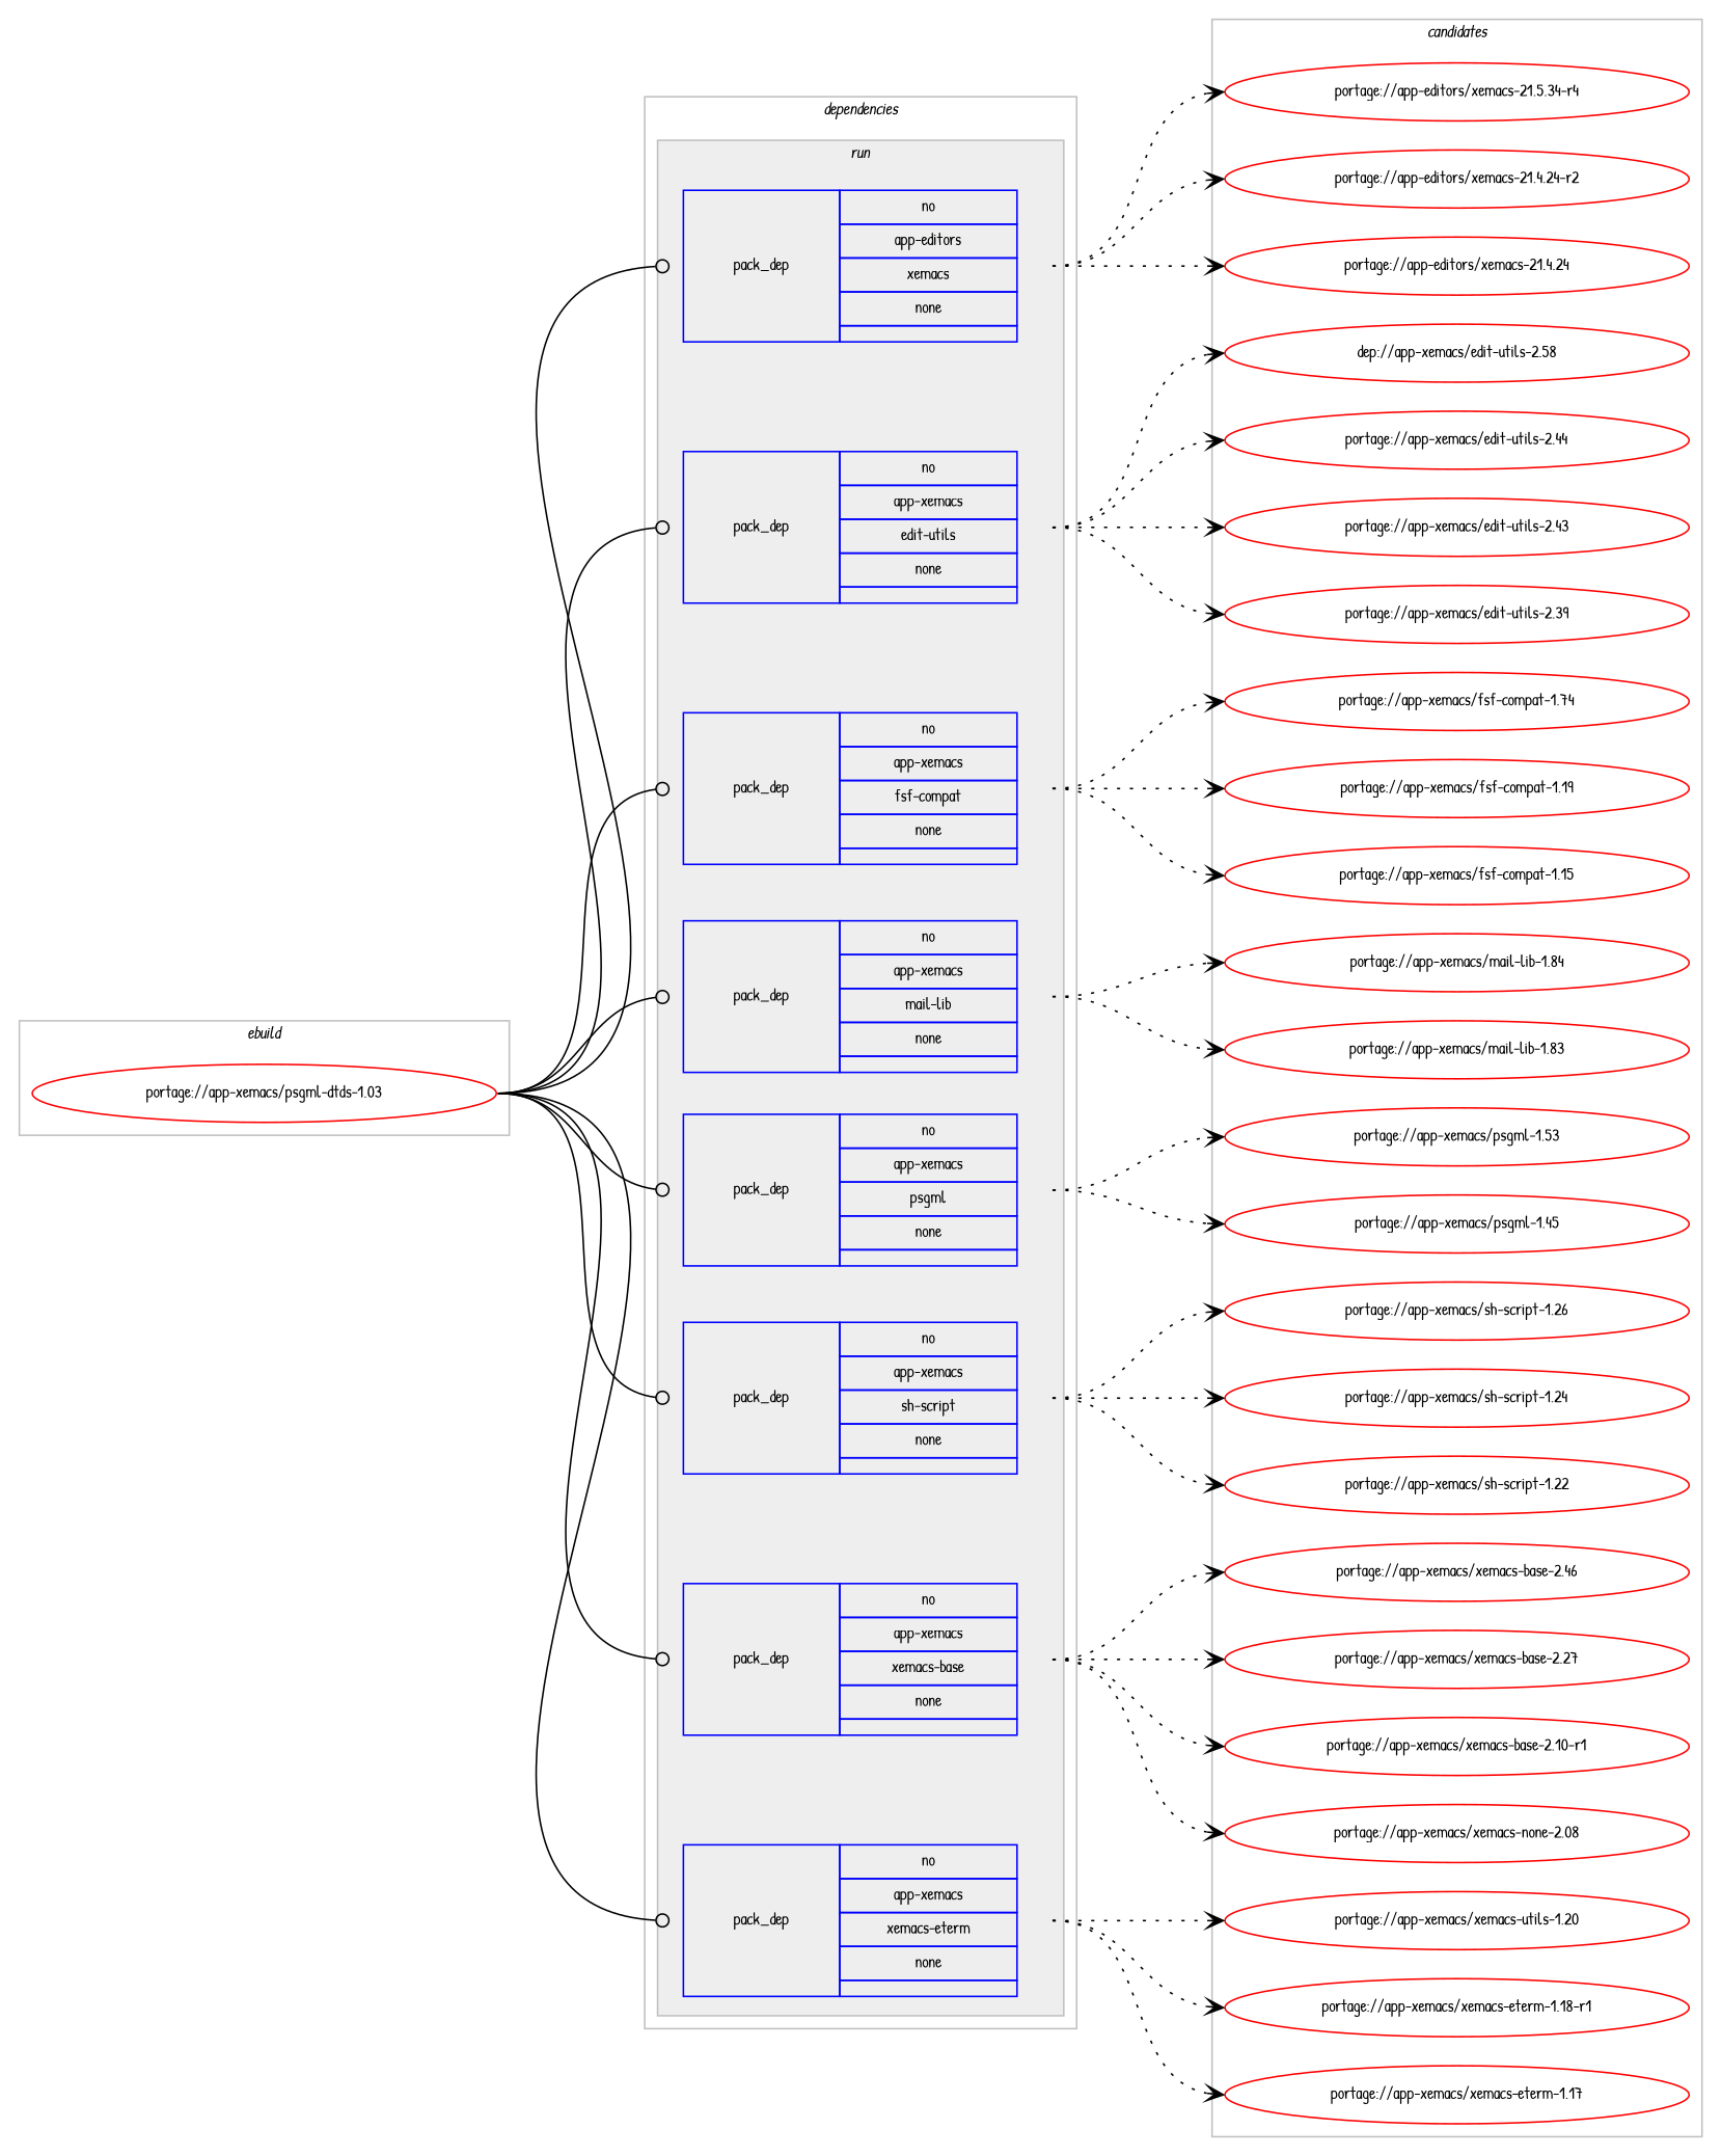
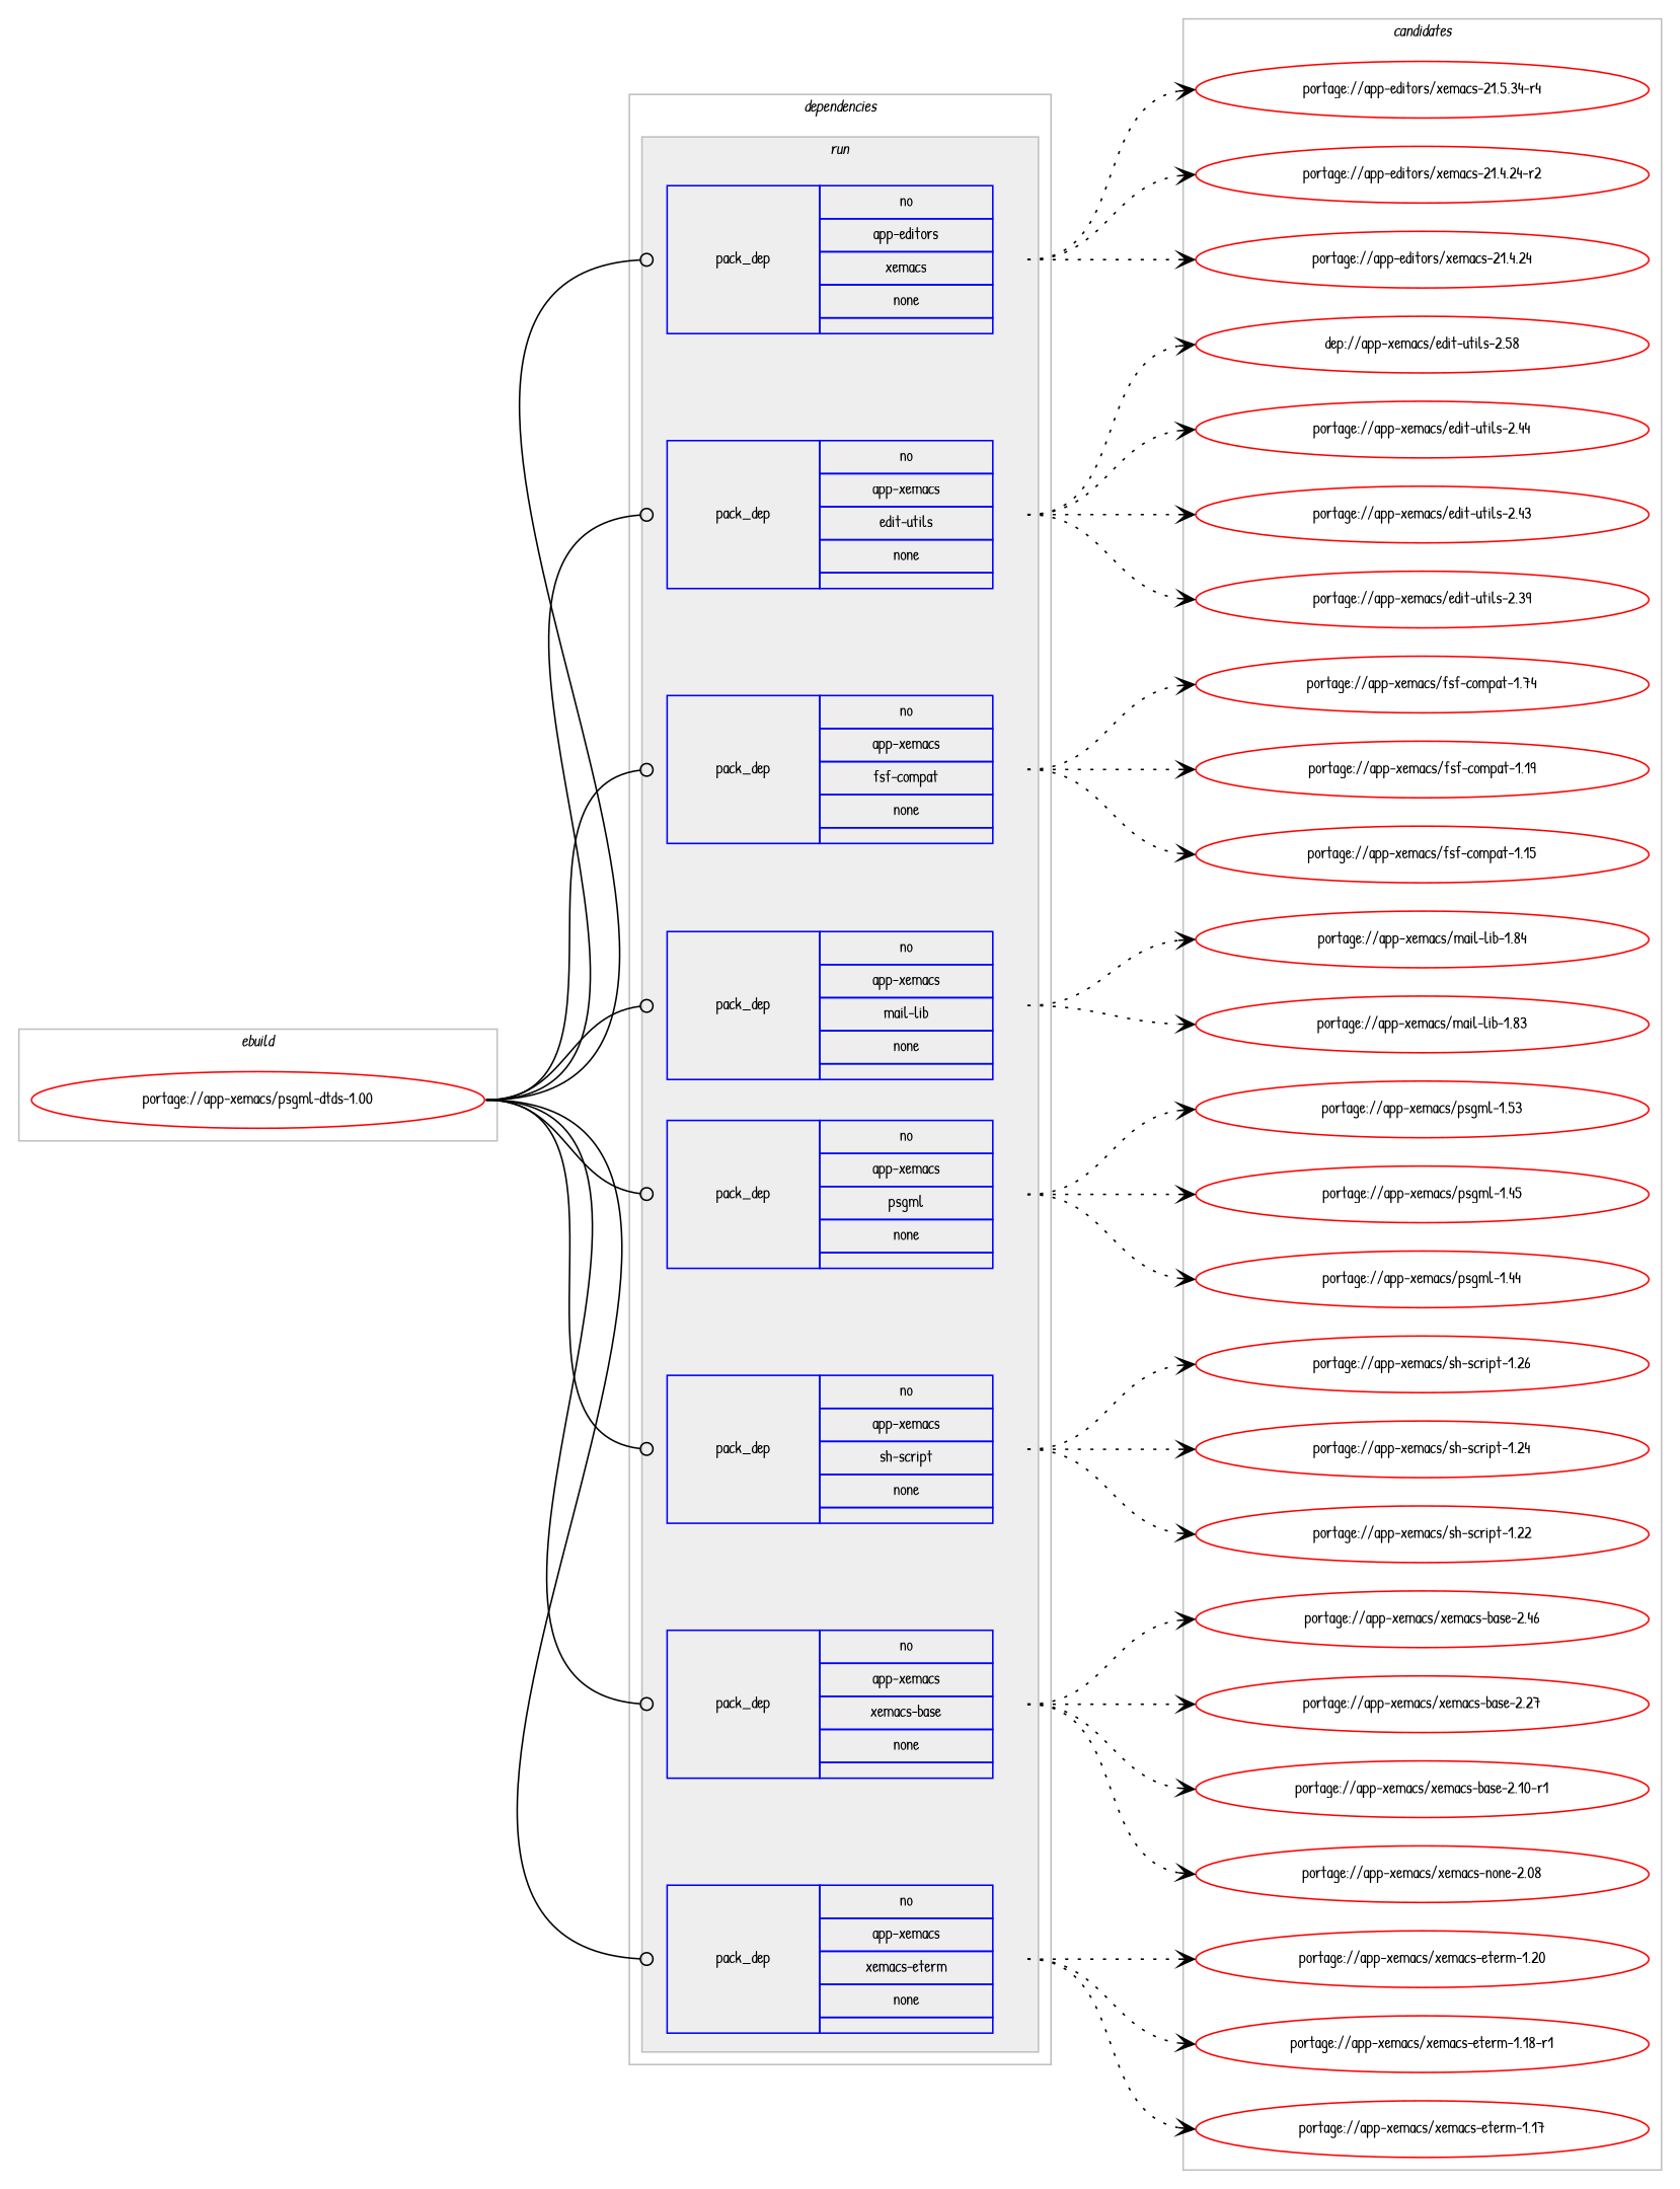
  digraph {
    compound=true
    concentrate=true
    fontname="Patrick Hand"
    fontsize=10
    newrank=true
    rankdir=LR
    ranksep=1.5
    node [color=red fontname="Patrick Hand" fontsize=10]
    edge [arrowhead=vee fontname="Patrick Hand" headport=w style=dotted tailport=e weight=100]
-   n1 [label="portage://app-xemacs/psgml-dtds-1.03" width=4]
+   n1 [label="portage://app-xemacs/psgml-dtds-1.00" width=4]
    n2 [color=blue label=<<TABLE BORDER="0" CELLBORDER="1" CELLSPACING="0" CELLPADDING="4" WIDTH="220"><TR><TD ROWSPAN="6" CELLPADDING="30">pack_dep</TD></TR><TR><TD WIDTH="110">no</TD></TR><TR><TD>app-editors</TD></TR><TR><TD>xemacs</TD></TR><TR><TD>none</TD></TR><TR><TD></TD></TR></TABLE>> shape=none]
    n3 [color=blue label=<<TABLE BORDER="0" CELLBORDER="1" CELLSPACING="0" CELLPADDING="4" WIDTH="220"><TR><TD ROWSPAN="6" CELLPADDING="30">pack_dep</TD></TR><TR><TD WIDTH="110">no</TD></TR><TR><TD>app-xemacs</TD></TR><TR><TD>edit-utils</TD></TR><TR><TD>none</TD></TR><TR><TD></TD></TR></TABLE>> shape=none]
    n4 [color=blue label=<<TABLE BORDER="0" CELLBORDER="1" CELLSPACING="0" CELLPADDING="4" WIDTH="220"><TR><TD ROWSPAN="6" CELLPADDING="30">pack_dep</TD></TR><TR><TD WIDTH="110">no</TD></TR><TR><TD>app-xemacs</TD></TR><TR><TD>fsf-compat</TD></TR><TR><TD>none</TD></TR><TR><TD></TD></TR></TABLE>> shape=none]
    n5 [color=blue label=<<TABLE BORDER="0" CELLBORDER="1" CELLSPACING="0" CELLPADDING="4" WIDTH="220"><TR><TD ROWSPAN="6" CELLPADDING="30">pack_dep</TD></TR><TR><TD WIDTH="110">no</TD></TR><TR><TD>app-xemacs</TD></TR><TR><TD>mail-lib</TD></TR><TR><TD>none</TD></TR><TR><TD></TD></TR></TABLE>> shape=none]
    n6 [color=blue label=<<TABLE BORDER="0" CELLBORDER="1" CELLSPACING="0" CELLPADDING="4" WIDTH="220"><TR><TD ROWSPAN="6" CELLPADDING="30">pack_dep</TD></TR><TR><TD WIDTH="110">no</TD></TR><TR><TD>app-xemacs</TD></TR><TR><TD>psgml</TD></TR><TR><TD>none</TD></TR><TR><TD></TD></TR></TABLE>> shape=none]
    n7 [color=blue label=<<TABLE BORDER="0" CELLBORDER="1" CELLSPACING="0" CELLPADDING="4" WIDTH="220"><TR><TD ROWSPAN="6" CELLPADDING="30">pack_dep</TD></TR><TR><TD WIDTH="110">no</TD></TR><TR><TD>app-xemacs</TD></TR><TR><TD>sh-script</TD></TR><TR><TD>none</TD></TR><TR><TD></TD></TR></TABLE>> shape=none]
    n8 [color=blue label=<<TABLE BORDER="0" CELLBORDER="1" CELLSPACING="0" CELLPADDING="4" WIDTH="220"><TR><TD ROWSPAN="6" CELLPADDING="30">pack_dep</TD></TR><TR><TD WIDTH="110">no</TD></TR><TR><TD>app-xemacs</TD></TR><TR><TD>xemacs-base</TD></TR><TR><TD>none</TD></TR><TR><TD></TD></TR></TABLE>> shape=none]
    n9 [color=blue label=<<TABLE BORDER="0" CELLBORDER="1" CELLSPACING="0" CELLPADDING="4" WIDTH="220"><TR><TD ROWSPAN="6" CELLPADDING="30">pack_dep</TD></TR><TR><TD WIDTH="110">no</TD></TR><TR><TD>app-xemacs</TD></TR><TR><TD>xemacs-eterm</TD></TR><TR><TD>none</TD></TR><TR><TD></TD></TR></TABLE>> shape=none]
    n10 [label="portage://app-editors/xemacs-21.5.34-r4" width=4]
    n11 [label="portage://app-editors/xemacs-21.4.24-r2" width=4]
    n12 [label="portage://app-editors/xemacs-21.4.24" width=4]
    n13 [label="dep://app-xemacs/edit-utils-2.58" width=4]
    n14 [label="portage://app-xemacs/edit-utils-2.44" width=4]
    n15 [label="portage://app-xemacs/edit-utils-2.43" width=4]
    n16 [label="portage://app-xemacs/edit-utils-2.39" width=4]
    n17 [label="portage://app-xemacs/fsf-compat-1.74" width=4]
    n18 [label="portage://app-xemacs/fsf-compat-1.19" width=4]
    n19 [label="portage://app-xemacs/fsf-compat-1.15" width=4]
    n20 [label="portage://app-xemacs/mail-lib-1.84" width=4]
    n21 [label="portage://app-xemacs/mail-lib-1.83" width=4]
    n22 [label="portage://app-xemacs/psgml-1.53" width=4]
    n23 [label="portage://app-xemacs/psgml-1.45" width=4]
+   n24 [label="portage://app-xemacs/psgml-1.44" width=4]
    n25 [label="portage://app-xemacs/sh-script-1.26" width=4]
    n26 [label="portage://app-xemacs/sh-script-1.24" width=4]
    n27 [label="portage://app-xemacs/sh-script-1.22" width=4]
    n28 [label="portage://app-xemacs/xemacs-base-2.46" width=4]
    n29 [label="portage://app-xemacs/xemacs-base-2.27" width=4]
    n30 [label="portage://app-xemacs/xemacs-base-2.10-r1" width=4]
    n31 [label="portage://app-xemacs/xemacs-none-2.08" width=4]
-   n32 [label="portage://app-xemacs/xemacs-utils-1.20" width=4]
+   n32 [label="portage://app-xemacs/xemacs-eterm-1.20" width=4]
    n33 [label="portage://app-xemacs/xemacs-eterm-1.18-r1" width=4]
    n34 [label="portage://app-xemacs/xemacs-eterm-1.17" width=4]
    subgraph cluster_1 {
      color=gray
      label=<<i>ebuild</i>>
      n1
    }
    subgraph cluster_2 {
      color=gray
      label=<<i>dependencies</i>>
      subgraph cluster_3 {
        color=gray
        fillcolor="#eeeeee"
        label=<<i>compile</i>>
        style=filled
      }
      subgraph cluster_4 {
        color=gray
        fillcolor="#eeeeee"
        label=<<i>compile and run</i>>
        style=filled
      }
      subgraph cluster_5 {
        color=gray
        fillcolor="#eeeeee"
        label=<<i>run</i>>
        style=filled
        subgraph sub_6 {
          color=gray
          fillcolor="#eeeeee"
          label=<<i>run</i>>
          style=filled
          n2
        }
        subgraph sub_7 {
          color=gray
          fillcolor="#eeeeee"
          label=<<i>run</i>>
          style=filled
          n3
        }
        subgraph sub_8 {
          color=gray
          fillcolor="#eeeeee"
          label=<<i>run</i>>
          style=filled
          n4
        }
        subgraph sub_9 {
          color=gray
          fillcolor="#eeeeee"
          label=<<i>run</i>>
          style=filled
          n5
        }
        subgraph sub_10 {
          color=gray
          fillcolor="#eeeeee"
          label=<<i>run</i>>
          style=filled
          n6
        }
        subgraph sub_11 {
          color=gray
          fillcolor="#eeeeee"
          label=<<i>run</i>>
          style=filled
          n7
        }
        subgraph sub_12 {
          color=gray
          fillcolor="#eeeeee"
          label=<<i>run</i>>
          style=filled
          n8
        }
        subgraph sub_13 {
          color=gray
          fillcolor="#eeeeee"
          label=<<i>run</i>>
          style=filled
          n9
        }
      }
    }
    subgraph cluster_14 {
      color=gray
      label=<<i>candidates</i>>
      rank=same
      subgraph sub_15 {
        color=black
        label=<<i>candidates</i>>
        nodesep=1
        rank=same
        n10
        n11
        n12
      }
      subgraph sub_16 {
        color=black
        label=<<i>candidates</i>>
        nodesep=1
        rank=same
        n13
        n14
        n15
        n16
      }
      subgraph sub_17 {
        color=black
        label=<<i>candidates</i>>
        nodesep=1
        rank=same
        n17
        n18
        n19
      }
      subgraph sub_18 {
        color=black
        label=<<i>candidates</i>>
        nodesep=1
        rank=same
        n20
        n21
      }
      subgraph sub_19 {
        color=black
        label=<<i>candidates</i>>
        nodesep=1
        rank=same
        n22
        n23
+       n24
      }
      subgraph sub_20 {
        color=black
        label=<<i>candidates</i>>
        nodesep=1
        rank=same
        n25
        n26
        n27
      }
      subgraph sub_21 {
        color=black
        label=<<i>candidates</i>>
        nodesep=1
        rank=same
        n28
        n29
        n30
        n31
      }
      subgraph sub_22 {
        color=black
        label=<<i>candidates</i>>
        nodesep=1
        rank=same
        n32
        n33
        n34
      }
    }
    n1 -> n2 [arrowhead=odot style=solid weight=20]
    n1 -> n3 [arrowhead=odot style=solid weight=20]
    n1 -> n4 [arrowhead=odot style=solid weight=20]
    n1 -> n5 [arrowhead=odot style=solid weight=20]
    n1 -> n6 [arrowhead=odot style=solid weight=20]
    n1 -> n7 [arrowhead=odot style=solid weight=20]
    n1 -> n8 [arrowhead=odot style=solid weight=20]
    n1 -> n9 [arrowhead=odot style=solid weight=20]
    n2 -> n10
    n2 -> n11
    n2 -> n12
    n3 -> n13
    n3 -> n14
    n3 -> n15
    n3 -> n16
    n4 -> n17
    n4 -> n18
    n4 -> n19
    n5 -> n20
    n5 -> n21
    n6 -> n22
    n6 -> n23
+   n6 -> n24
    n7 -> n25
    n7 -> n26
    n7 -> n27
    n8 -> n28
    n8 -> n29
    n8 -> n30
    n8 -> n31
    n9 -> n32
    n9 -> n33
    n9 -> n34
  }
